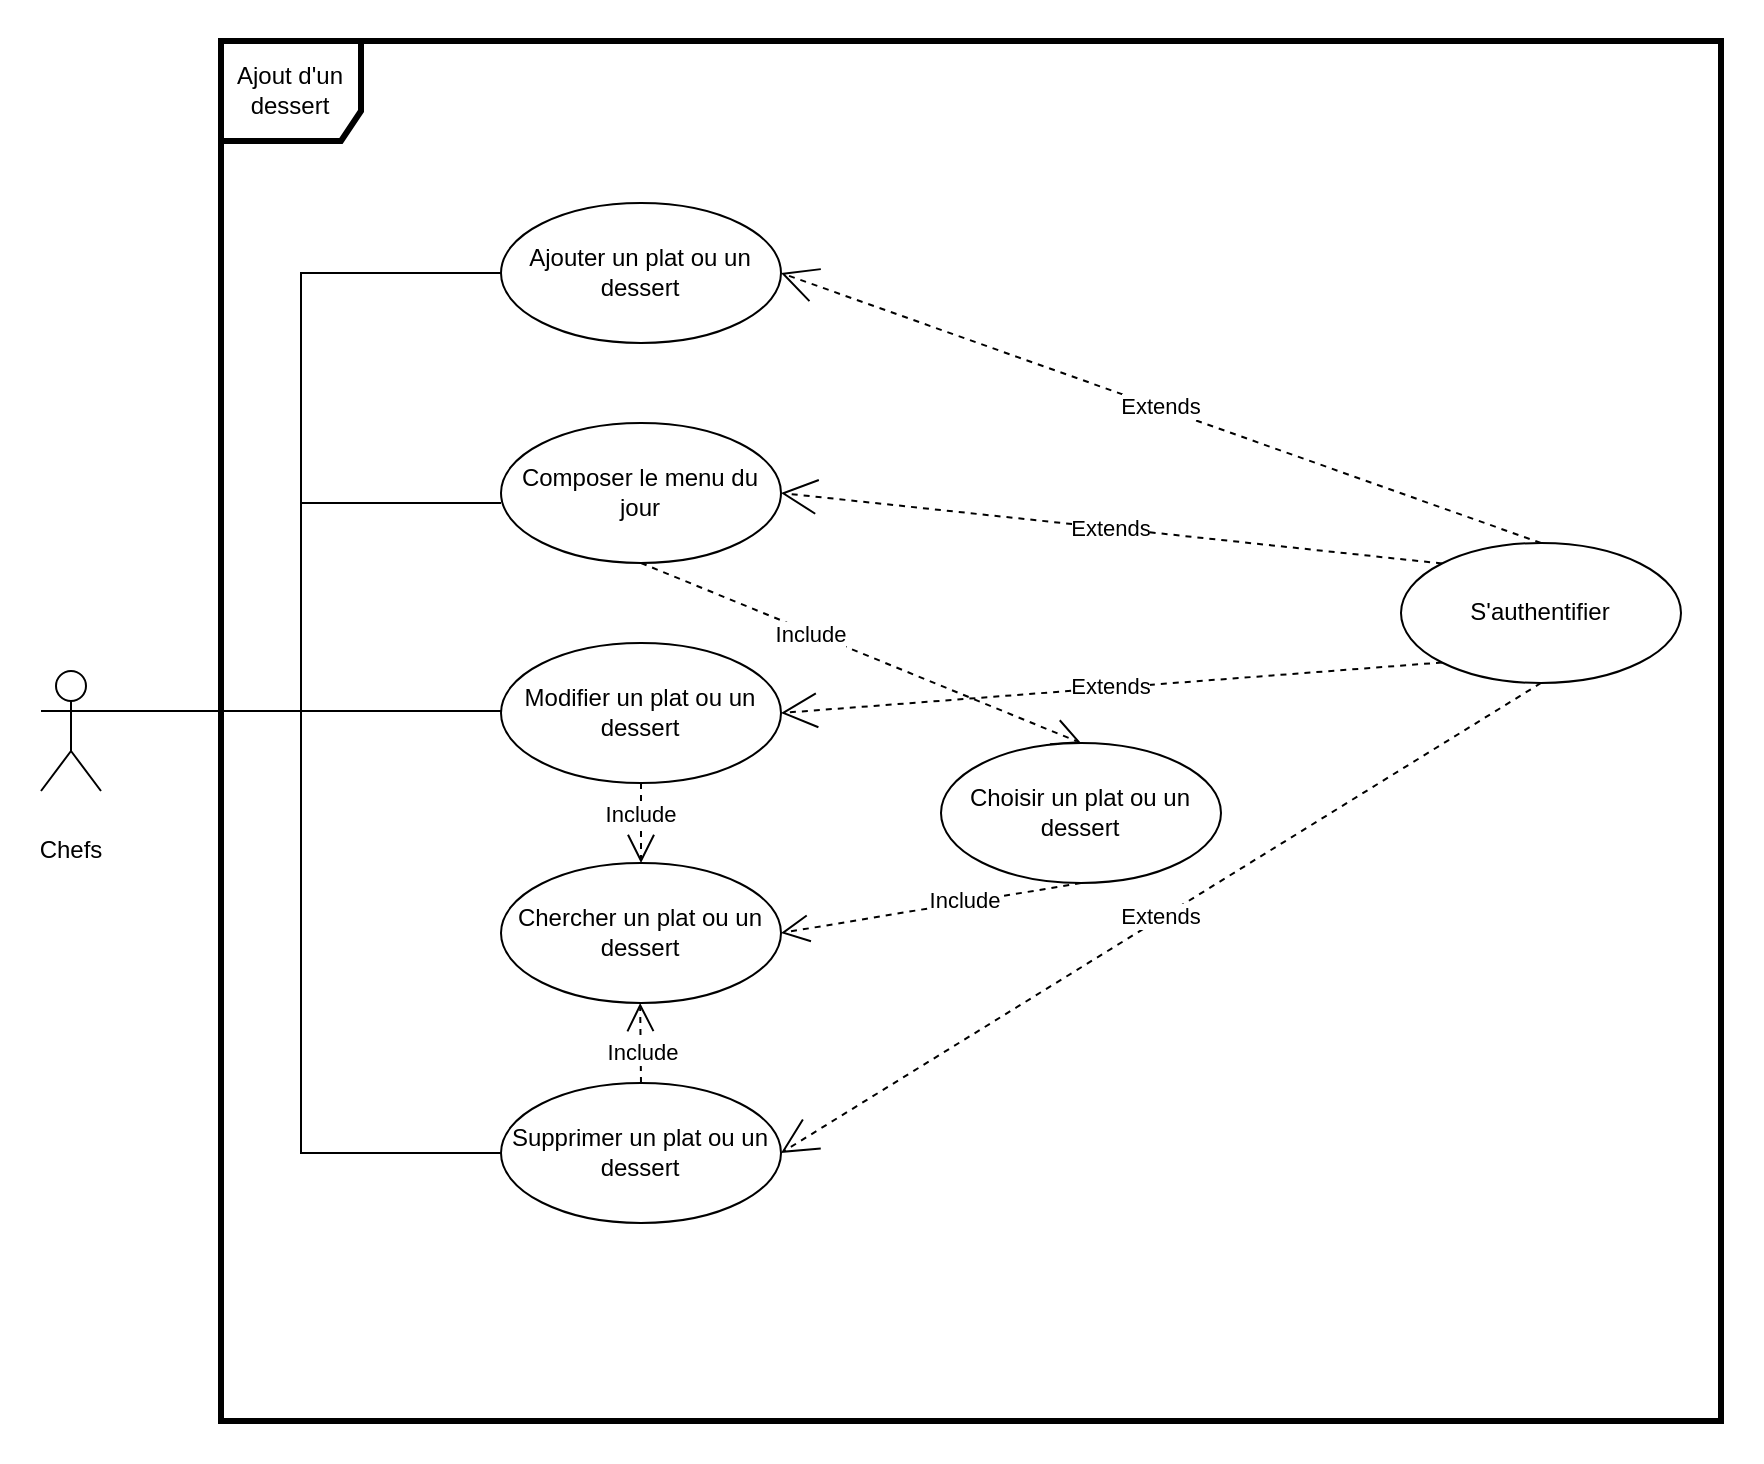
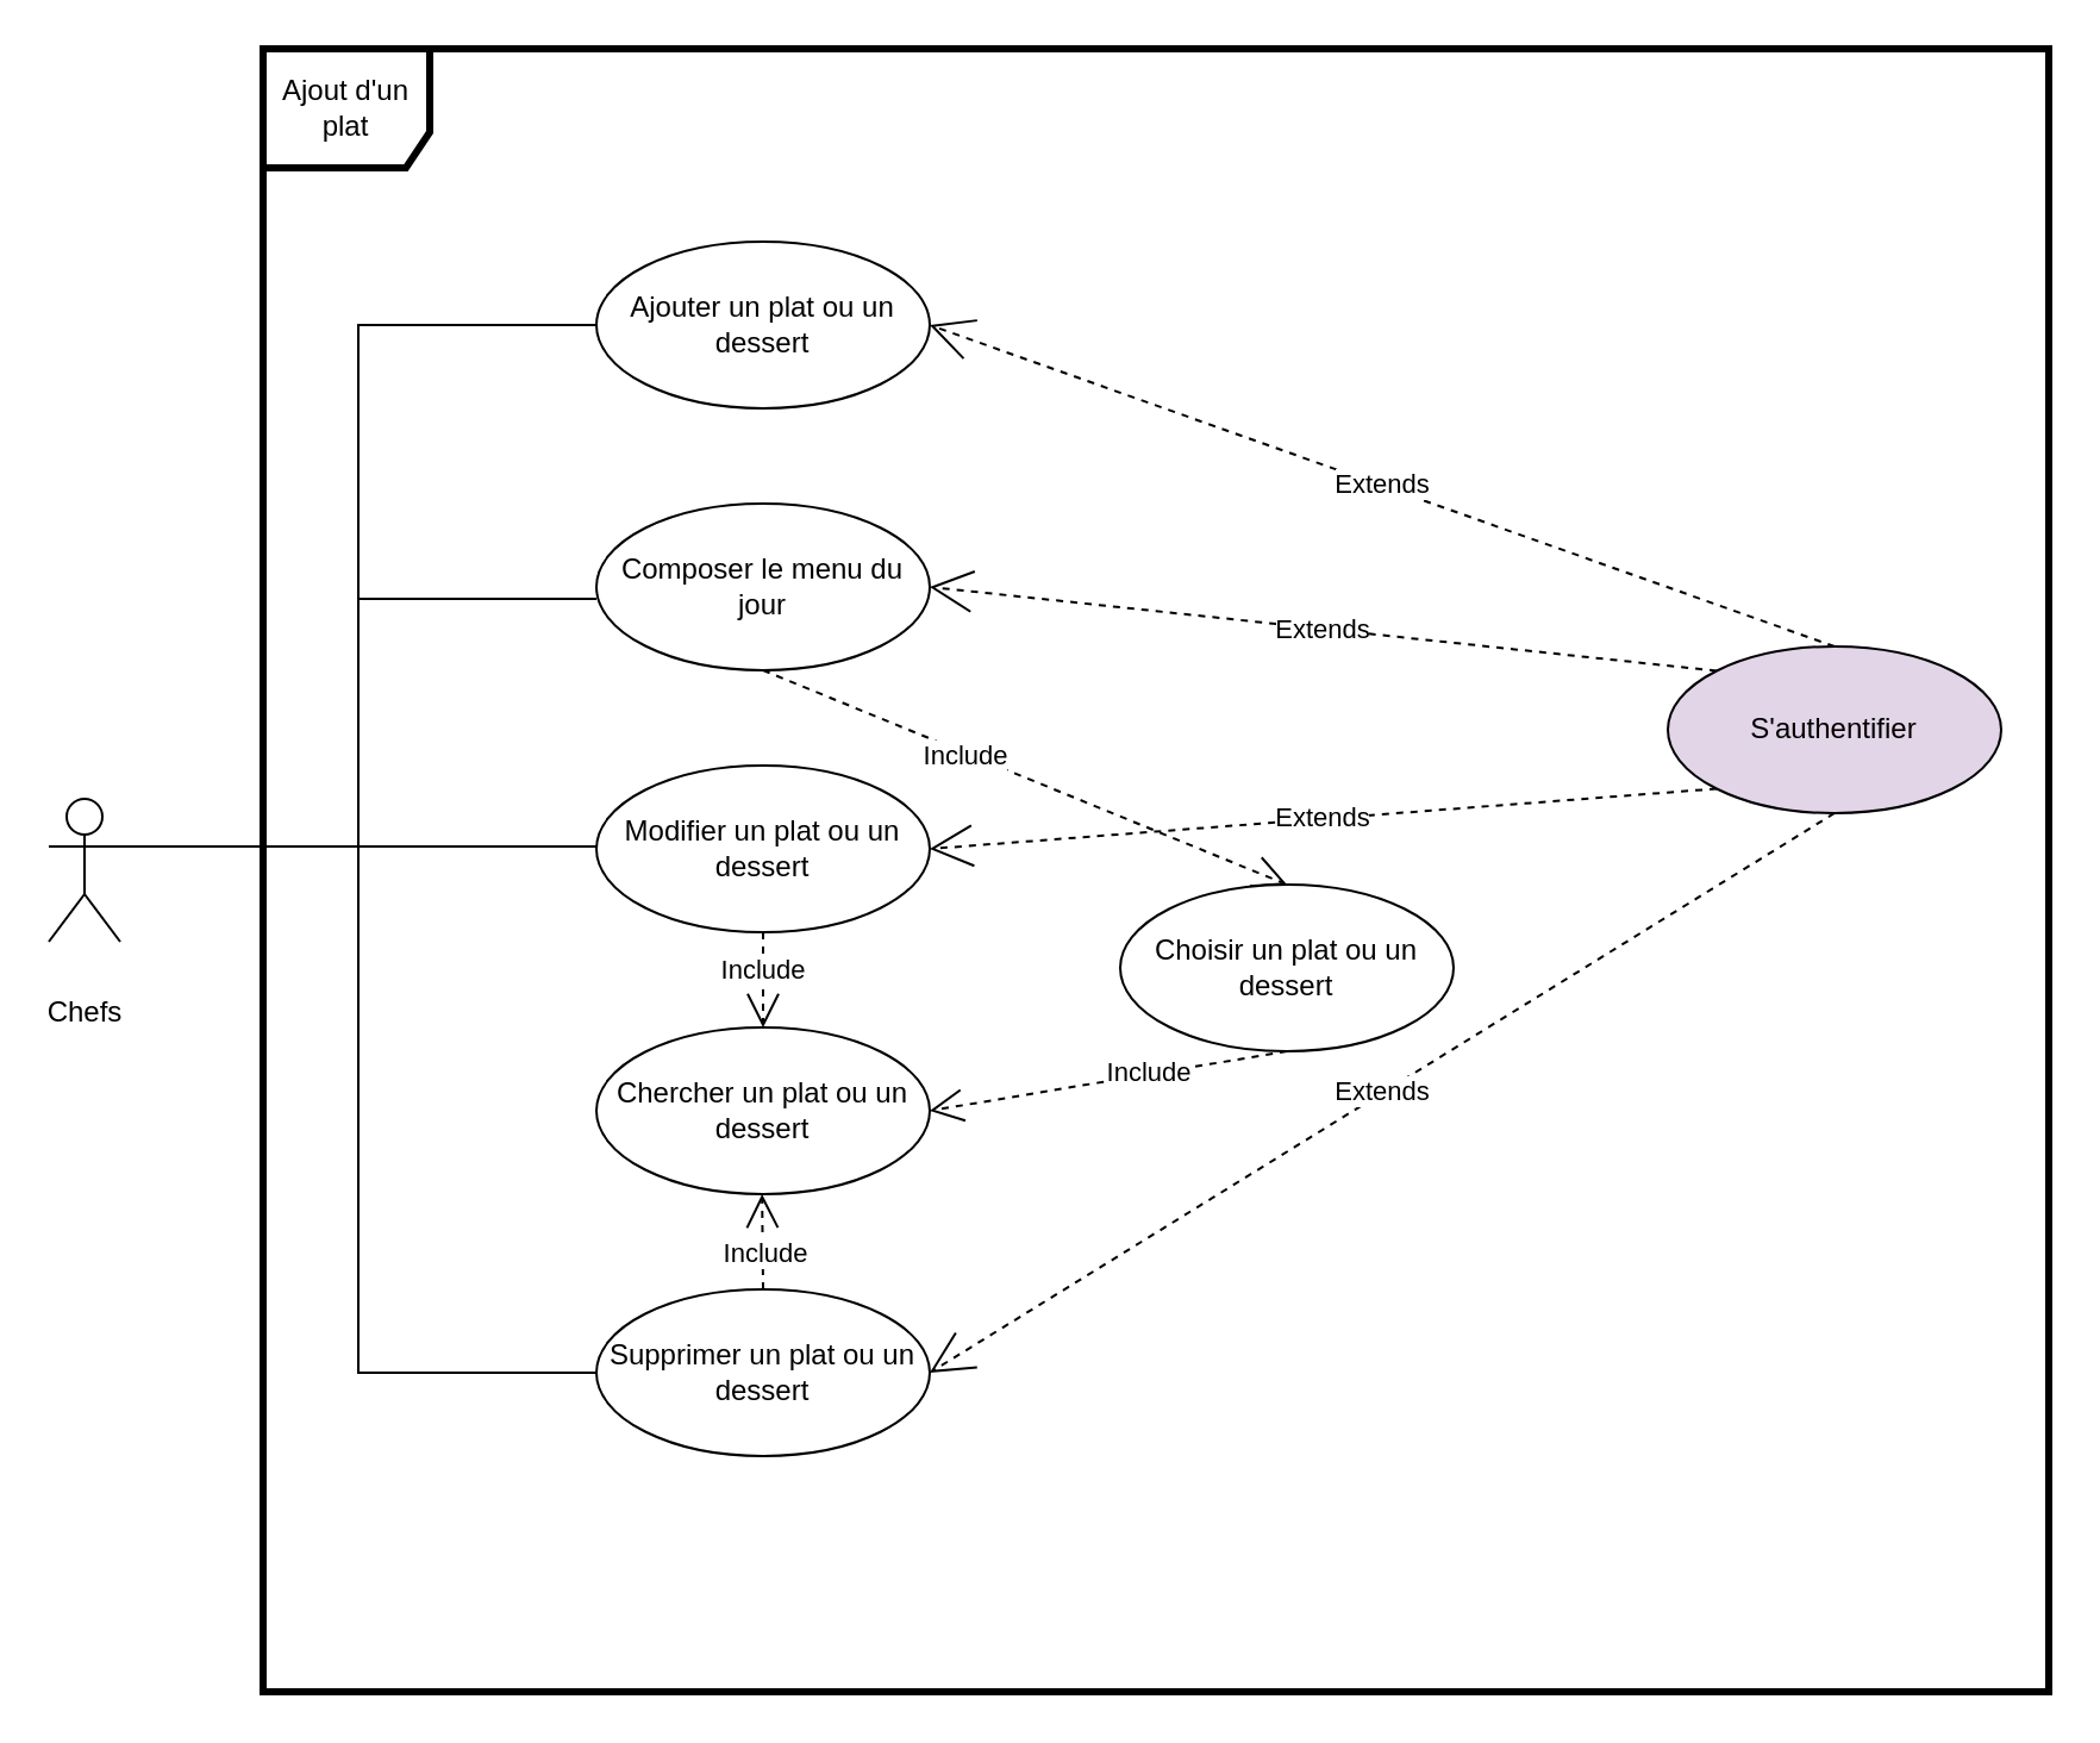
  <mxCell id="0" />
  <mxCell id="1" parent="0" />
  <mxCell id="2" value="Chefs&lt;br&gt;" style="shape=umlActor;verticalLabelPosition=bottom;verticalAlign=middle;html=1;outlineConnect=0;" parent="1" vertex="1"><mxGeometry x="20" y="335" width="30" height="60" as="geometry" /></mxCell>
  <mxCell id="3" value="" style="endArrow=none;html=1;rounded=0;entryX=0;entryY=0.5;entryDx=0;entryDy=0;verticalAlign=middle;exitX=1;exitY=0.333;exitDx=0;exitDy=0;exitPerimeter=0;" parent="1" source="2" target="16" edge="1"><mxGeometry width="50" height="50" relative="1" as="geometry"><mxPoint x="150" y="251" as="sourcePoint" /><mxPoint x="250" y="151" as="targetPoint" /><Array as="points"><mxPoint x="150" y="355" /><mxPoint x="150" y="136" /></Array></mxGeometry></mxCell>
  <mxCell id="4" value="Extends" style="endArrow=open;endSize=16;endFill=0;html=1;rounded=0;entryX=1;entryY=0.5;entryDx=0;entryDy=0;exitX=0.5;exitY=0;exitDx=0;exitDy=0;verticalAlign=middle;dashed=1;" parent="1" source="23" target="16" edge="1"><mxGeometry width="160" relative="1" as="geometry"><mxPoint x="720" y="231" as="sourcePoint" /><mxPoint x="530" y="151" as="targetPoint" /><Array as="points" /></mxGeometry></mxCell>
  <mxCell id="5" value="Extends" style="endArrow=open;endSize=16;endFill=0;html=1;rounded=0;entryX=1;entryY=0.5;entryDx=0;entryDy=0;exitX=0;exitY=0;exitDx=0;exitDy=0;verticalAlign=middle;dashed=1;" parent="1" source="23" target="17" edge="1"><mxGeometry width="160" relative="1" as="geometry"><mxPoint x="690" y="271" as="sourcePoint" /><mxPoint x="530" y="241" as="targetPoint" /><Array as="points" /></mxGeometry></mxCell>
  <mxCell id="6" value="Extends" style="endArrow=open;endSize=16;endFill=0;html=1;rounded=0;entryX=1;entryY=0.5;entryDx=0;entryDy=0;exitX=0;exitY=1;exitDx=0;exitDy=0;verticalAlign=middle;dashed=1;" parent="1" source="23" target="18" edge="1"><mxGeometry width="160" relative="1" as="geometry"><mxPoint x="670" y="321" as="sourcePoint" /><mxPoint x="500" y="341" as="targetPoint" /><Array as="points" /></mxGeometry></mxCell>
  <mxCell id="7" value="Extends" style="endArrow=open;endSize=16;endFill=0;html=1;rounded=0;entryX=1;entryY=0.5;entryDx=0;entryDy=0;exitX=0.5;exitY=1;exitDx=0;exitDy=0;verticalAlign=middle;dashed=1;" parent="1" source="23" target="21" edge="1"><mxGeometry width="160" relative="1" as="geometry"><mxPoint x="730" y="371" as="sourcePoint" /><mxPoint x="530" y="651" as="targetPoint" /><Array as="points" /></mxGeometry></mxCell>
  <mxCell id="8" value="" style="endArrow=open;dashed=1;endFill=0;endSize=12;html=1;rounded=0;entryX=0.5;entryY=1;entryDx=0;entryDy=0;verticalAlign=middle;" parent="1" edge="1"><mxGeometry width="160" relative="1" as="geometry"><mxPoint x="320" y="541" as="sourcePoint" /><mxPoint x="319.58" y="501" as="targetPoint" /></mxGeometry></mxCell>
  <mxCell id="9" value="Include" style="edgeLabel;html=1;align=center;verticalAlign=middle;resizable=0;points=[];" parent="8" vertex="1" connectable="0"><mxGeometry x="-0.226" y="-1" relative="1" as="geometry"><mxPoint as="offset" /></mxGeometry></mxCell>
  <mxCell id="10" value="" style="endArrow=open;dashed=1;endFill=0;endSize=12;html=1;rounded=0;entryX=0.5;entryY=0;entryDx=0;entryDy=0;exitX=0.5;exitY=1;exitDx=0;exitDy=0;verticalAlign=middle;" parent="1" source="17" target="20" edge="1"><mxGeometry width="160" relative="1" as="geometry"><mxPoint x="390" y="281" as="sourcePoint" /><mxPoint x="657" y="361" as="targetPoint" /></mxGeometry></mxCell>
  <mxCell id="11" value="Include" style="edgeLabel;html=1;align=center;verticalAlign=middle;resizable=0;points=[];" parent="10" vertex="1" connectable="0"><mxGeometry x="-0.226" y="-1" relative="1" as="geometry"><mxPoint as="offset" /></mxGeometry></mxCell>
  <mxCell id="12" value="" style="endArrow=open;dashed=1;endFill=0;endSize=12;html=1;rounded=0;entryX=1;entryY=0.5;entryDx=0;entryDy=0;exitX=0.5;exitY=1;exitDx=0;exitDy=0;verticalAlign=middle;" parent="1" source="20" target="19" edge="1"><mxGeometry width="160" relative="1" as="geometry"><mxPoint x="657" y="441" as="sourcePoint" /><mxPoint x="530" y="471" as="targetPoint" /></mxGeometry></mxCell>
  <mxCell id="13" value="Include" style="edgeLabel;html=1;align=center;verticalAlign=middle;resizable=0;points=[];" parent="12" vertex="1" connectable="0"><mxGeometry x="-0.226" y="-1" relative="1" as="geometry"><mxPoint as="offset" /></mxGeometry></mxCell>
  <mxCell id="14" value="" style="endArrow=open;dashed=1;endFill=0;endSize=12;html=1;rounded=0;entryX=0.5;entryY=0;entryDx=0;entryDy=0;exitX=0.5;exitY=1;exitDx=0;exitDy=0;verticalAlign=middle;" parent="1" source="18" target="19" edge="1"><mxGeometry width="160" relative="1" as="geometry"><mxPoint x="360" y="381" as="sourcePoint" /><mxPoint x="390" y="431" as="targetPoint" /></mxGeometry></mxCell>
  <mxCell id="15" value="Include" style="edgeLabel;html=1;align=center;verticalAlign=middle;resizable=0;points=[];" parent="14" vertex="1" connectable="0"><mxGeometry x="-0.226" y="-1" relative="1" as="geometry"><mxPoint as="offset" /></mxGeometry></mxCell>
  <mxCell id="16" value="Ajouter un plat ou un dessert" style="ellipse;whiteSpace=wrap;html=1;horizontal=1;align=center;verticalAlign=middle;" parent="1" vertex="1"><mxGeometry x="250" y="101" width="140" height="70" as="geometry" /></mxCell>
  <mxCell id="17" value="Composer le menu du jour" style="ellipse;whiteSpace=wrap;html=1;horizontal=1;align=center;verticalAlign=middle;" parent="1" vertex="1"><mxGeometry x="250" y="211" width="140" height="70" as="geometry" /></mxCell>
  <mxCell id="18" value="Modifier un plat ou un dessert" style="ellipse;whiteSpace=wrap;html=1;horizontal=1;align=center;verticalAlign=middle;" parent="1" vertex="1"><mxGeometry x="250" y="321" width="140" height="70" as="geometry" /></mxCell>
  <mxCell id="19" value="Chercher un plat ou un dessert" style="ellipse;whiteSpace=wrap;html=1;horizontal=1;align=center;verticalAlign=middle;" parent="1" vertex="1"><mxGeometry x="250" y="431" width="140" height="70" as="geometry" /></mxCell>
  <mxCell id="20" value="Choisir un plat ou un dessert" style="ellipse;whiteSpace=wrap;html=1;verticalAlign=middle;" parent="1" vertex="1"><mxGeometry x="470" y="371" width="140" height="70" as="geometry" /></mxCell>
  <mxCell id="21" value="Supprimer un plat ou un dessert" style="ellipse;whiteSpace=wrap;html=1;horizontal=1;align=center;verticalAlign=middle;" parent="1" vertex="1"><mxGeometry x="250" y="541" width="140" height="70" as="geometry" /></mxCell>
- <mxCell id="22" value="Ajout d'un dessert" style="shape=umlFrame;whiteSpace=wrap;html=1;strokeWidth=3;width=70;height=50;" parent="1" vertex="1"><mxGeometry x="110" y="20" width="750" height="690" as="geometry" /></mxCell>
- <mxCell id="23" value="S'authentifier" style="ellipse;whiteSpace=wrap;html=1;verticalAlign=middle;" parent="1" vertex="1"><mxGeometry x="700" y="271" width="140" height="70" as="geometry" /></mxCell>
+ <mxCell id="22" value="Ajout d'un plat" style="shape=umlFrame;whiteSpace=wrap;html=1;strokeWidth=3;width=70;height=50;" parent="1" vertex="1"><mxGeometry x="110" y="20" width="750" height="690" as="geometry" /></mxCell>
+ <mxCell id="23" value="S'authentifier" style="ellipse;whiteSpace=wrap;html=1;verticalAlign=middle;fillColor=#e1d5e7;" parent="1" vertex="1"><mxGeometry x="700" y="271" width="140" height="70" as="geometry" /></mxCell>
  <mxCell id="24" value="" style="endArrow=none;html=1;rounded=0;entryX=0;entryY=0.5;entryDx=0;entryDy=0;exitX=1;exitY=0.333;exitDx=0;exitDy=0;exitPerimeter=0;" parent="1" edge="1"><mxGeometry width="50" height="50" relative="1" as="geometry"><mxPoint x="50" y="355" as="sourcePoint" /><mxPoint x="250" y="576" as="targetPoint" /><Array as="points"><mxPoint x="150" y="355" /><mxPoint x="150" y="576" /></Array></mxGeometry></mxCell>
  <mxCell id="25" value="" style="endArrow=none;html=1;rounded=0;entryX=0;entryY=0.5;entryDx=0;entryDy=0;" parent="1" edge="1"><mxGeometry width="50" height="50" relative="1" as="geometry"><mxPoint x="50" y="355" as="sourcePoint" /><mxPoint x="250" y="355" as="targetPoint" /><Array as="points"><mxPoint x="150" y="355" /></Array></mxGeometry></mxCell>
  <mxCell id="26" value="" style="endArrow=none;html=1;rounded=0;entryX=1;entryY=0.333;entryDx=0;entryDy=0;entryPerimeter=0;" parent="1" target="2" edge="1"><mxGeometry width="50" height="50" relative="1" as="geometry"><mxPoint x="250" y="251" as="sourcePoint" /><mxPoint x="500" y="321" as="targetPoint" /><Array as="points"><mxPoint x="250" y="251" /><mxPoint x="150" y="251" /><mxPoint x="150" y="355" /></Array></mxGeometry></mxCell>
